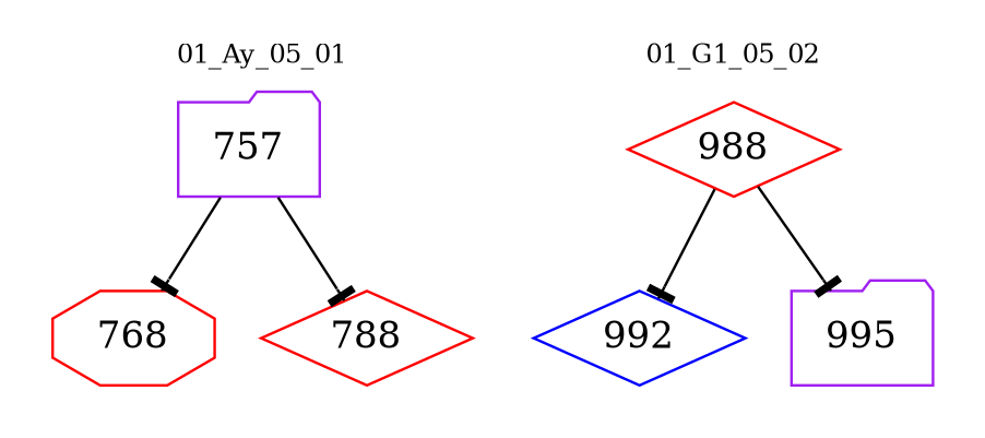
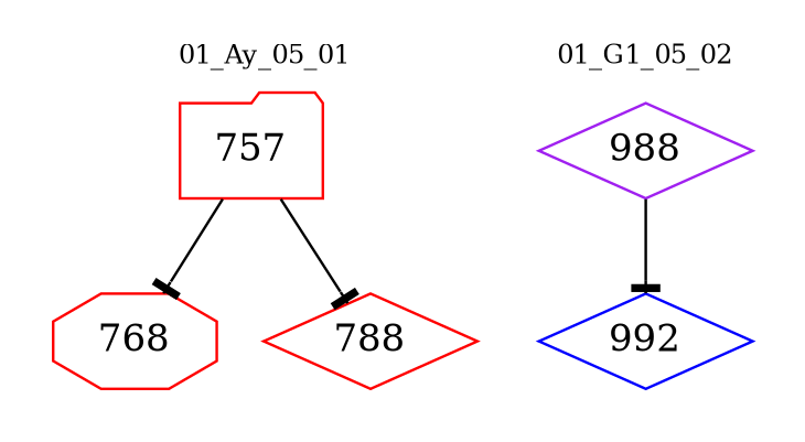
  digraph {
    node [color=red shape=diamond]
    edge [arrowhead=tee color=black]
-   n1 [color=purple label=757 shape=folder]
+   n1 [label=757 shape=folder]
    n2 [label=768 shape=octagon]
    n3 [label=788]
-   n4 [label=988]
+   n4 [color=purple label=988]
    n5 [color=blue label=992]
-   n6 [color=purple label=995 shape=folder]
    subgraph cluster_1 {
      color=white
      fontsize=10
      label="01_Ay_05_01"
      n1
      n2
      n3
    }
    subgraph cluster_2 {
      color=white
      fontsize=10
      label="01_G1_05_02"
      n4
      n5
-     n6
    }
    n1 -> n2
    n1 -> n3
    n4 -> n5
-   n4 -> n6
  }
